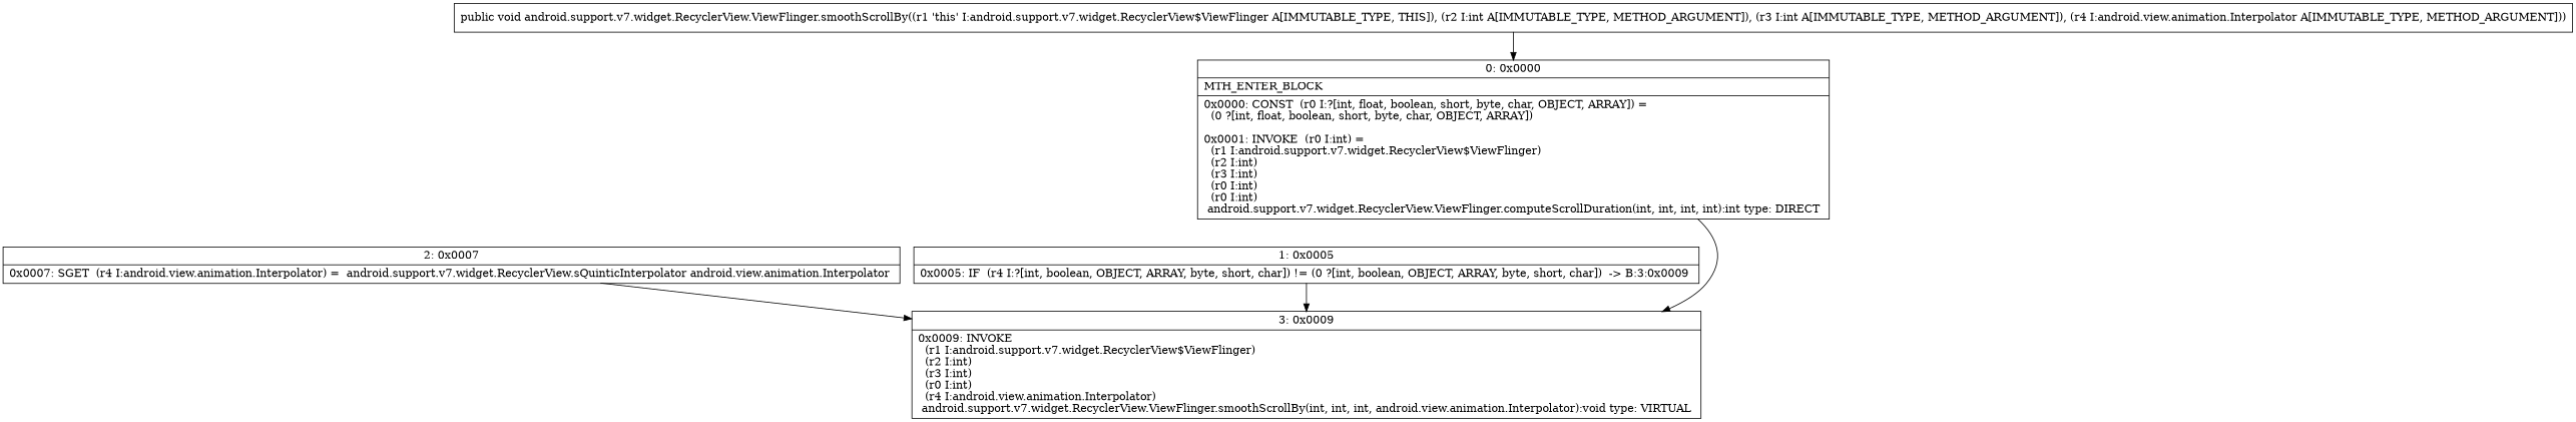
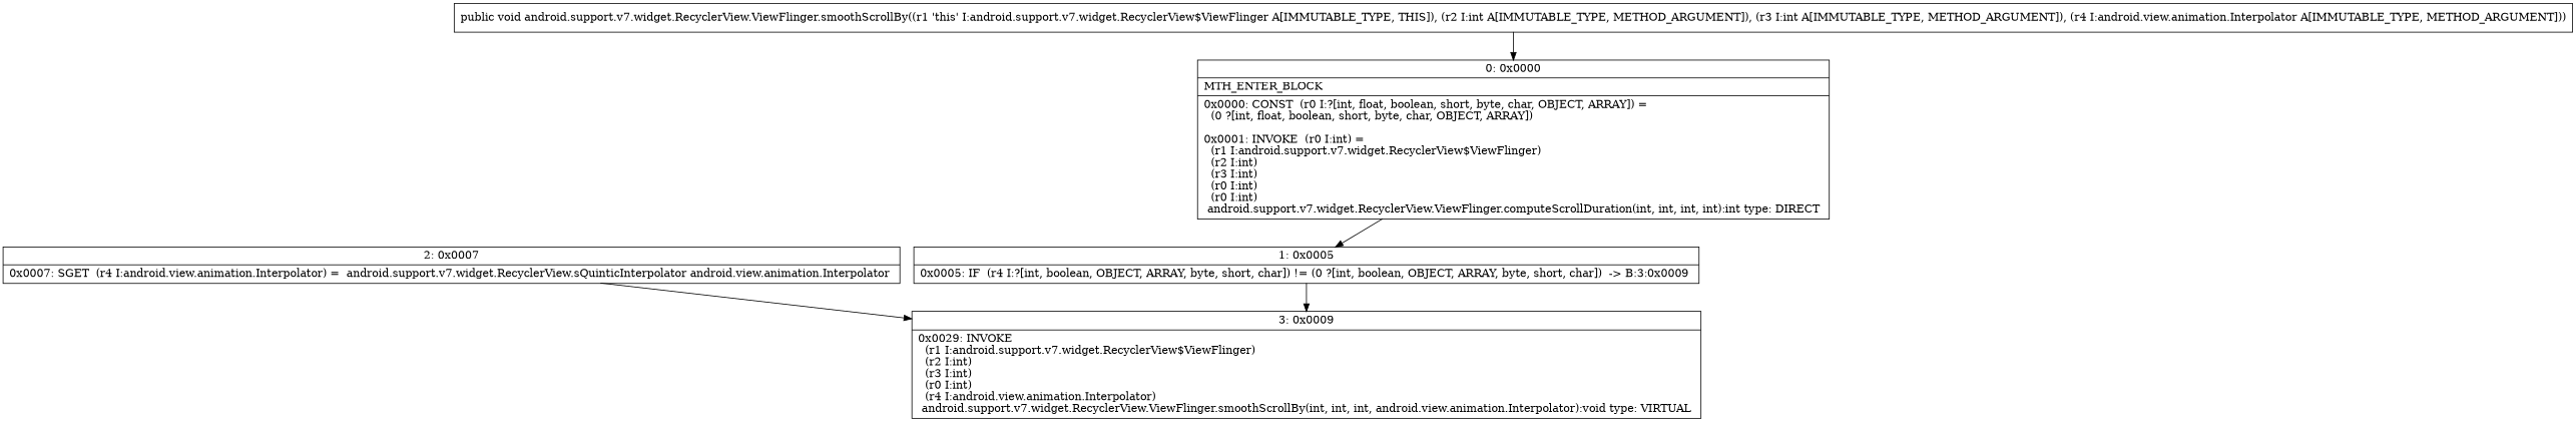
  digraph {
    node [shape=record]
    n1 [label="{0\:\ 0x0000|MTH_ENTER_BLOCK\l|0x0000: CONST  (r0 I:?[int, float, boolean, short, byte, char, OBJECT, ARRAY]) = \l  (0 ?[int, float, boolean, short, byte, char, OBJECT, ARRAY])\l \l0x0001: INVOKE  (r0 I:int) = \l  (r1 I:android.support.v7.widget.RecyclerView$ViewFlinger)\l  (r2 I:int)\l  (r3 I:int)\l  (r0 I:int)\l  (r0 I:int)\l android.support.v7.widget.RecyclerView.ViewFlinger.computeScrollDuration(int, int, int, int):int type: DIRECT \l}"]
    n2 [label="{1\:\ 0x0005|0x0005: IF  (r4 I:?[int, boolean, OBJECT, ARRAY, byte, short, char]) != (0 ?[int, boolean, OBJECT, ARRAY, byte, short, char])  \-\> B:3:0x0009 \l}"]
-   n3 [label="{3\:\ 0x0009|0x0009: INVOKE  \l  (r1 I:android.support.v7.widget.RecyclerView$ViewFlinger)\l  (r2 I:int)\l  (r3 I:int)\l  (r0 I:int)\l  (r4 I:android.view.animation.Interpolator)\l android.support.v7.widget.RecyclerView.ViewFlinger.smoothScrollBy(int, int, int, android.view.animation.Interpolator):void type: VIRTUAL \l}"]
+   n3 [label="{3\:\ 0x0009|0x0029: INVOKE  \l  (r1 I:android.support.v7.widget.RecyclerView$ViewFlinger)\l  (r2 I:int)\l  (r3 I:int)\l  (r0 I:int)\l  (r4 I:android.view.animation.Interpolator)\l android.support.v7.widget.RecyclerView.ViewFlinger.smoothScrollBy(int, int, int, android.view.animation.Interpolator):void type: VIRTUAL \l}"]
    n4 [label="{2\:\ 0x0007|0x0007: SGET  (r4 I:android.view.animation.Interpolator) =  android.support.v7.widget.RecyclerView.sQuinticInterpolator android.view.animation.Interpolator \l}"]
    n5 [label="{public void android.support.v7.widget.RecyclerView.ViewFlinger.smoothScrollBy((r1 'this' I:android.support.v7.widget.RecyclerView$ViewFlinger A[IMMUTABLE_TYPE, THIS]), (r2 I:int A[IMMUTABLE_TYPE, METHOD_ARGUMENT]), (r3 I:int A[IMMUTABLE_TYPE, METHOD_ARGUMENT]), (r4 I:android.view.animation.Interpolator A[IMMUTABLE_TYPE, METHOD_ARGUMENT])) }"]
-   n1 -> n3
+   n1 -> n2
    n2 -> n3
    n4 -> n3
    n5 -> n1
  }
